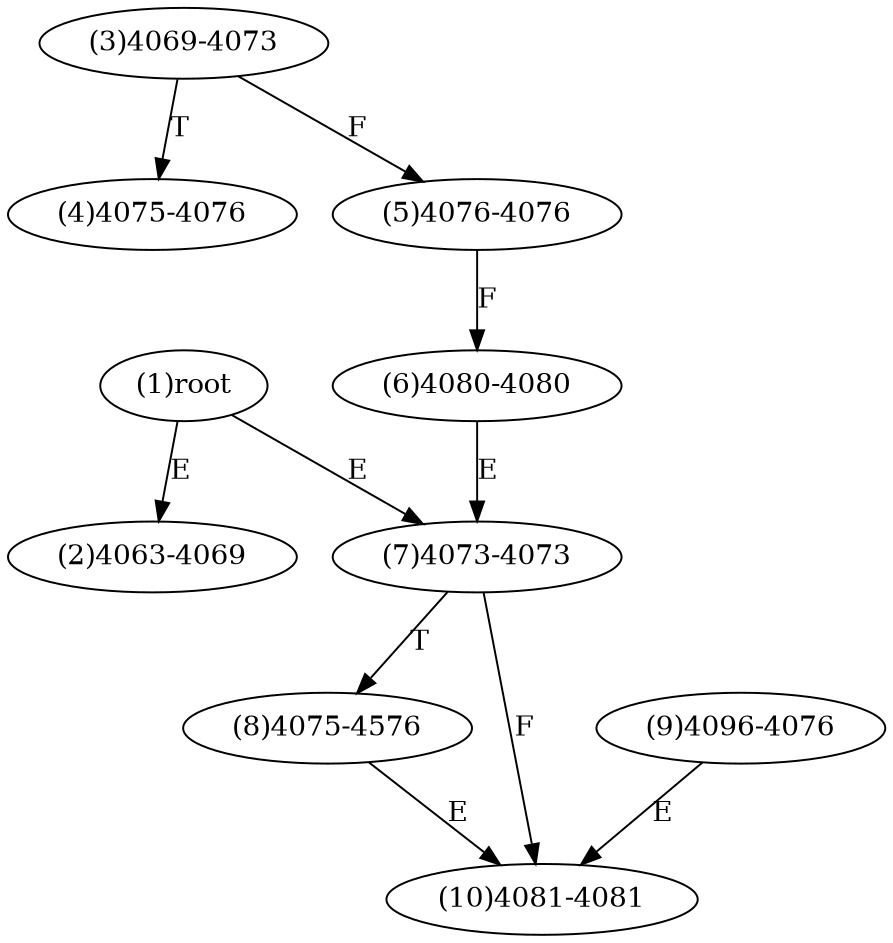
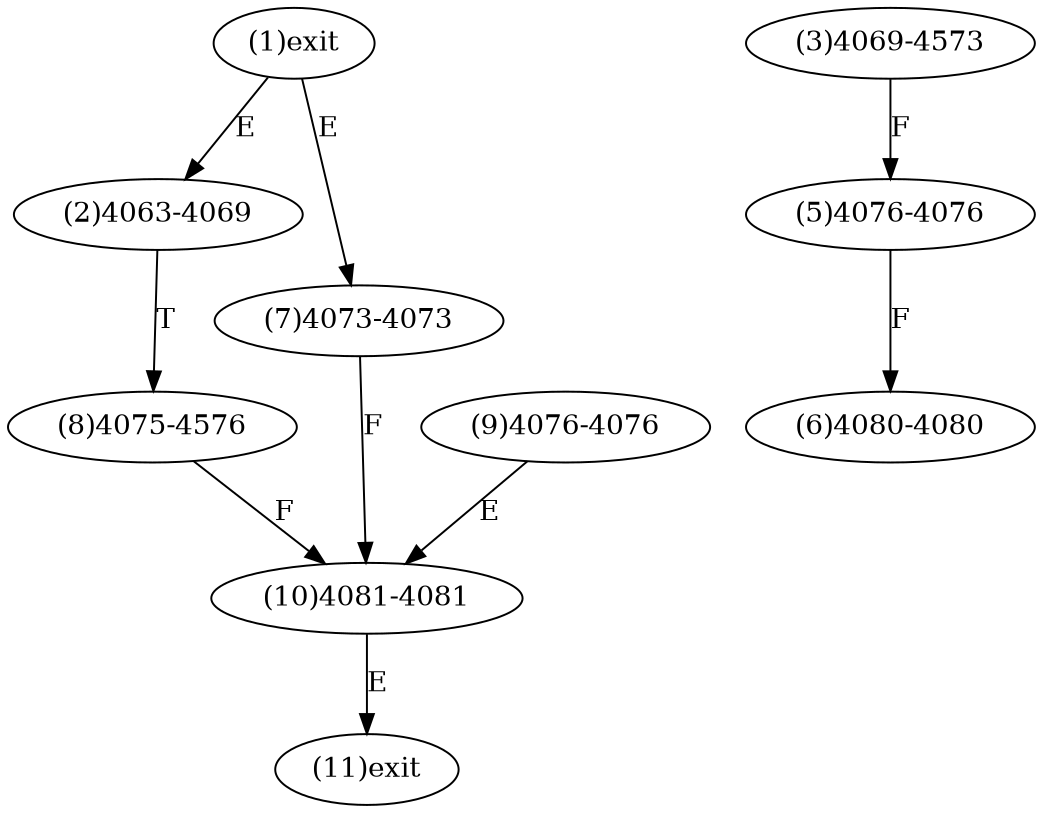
  digraph {
-   n1 [label="(1)root"]
+   n1 [label="(1)exit"]
    n2 [label="(2)4063-4069"]
    n3 [label="(7)4073-4073"]
    n4 [label="(8)4075-4576"]
    n5 [label="(10)4081-4081"]
-   n6 [label="(3)4069-4073"]
-   n7 [label="(4)4075-4076"]
+   n6 [label="(3)4069-4573"]
    n8 [label="(5)4076-4076"]
    n9 [label="(6)4080-4080"]
-   n11 [label="(9)4096-4076"]
+   n10 [label="(11)exit"]
+   n11 [label="(9)4076-4076"]
    n1 -> n2 [label=E]
    n1 -> n3 [label=E]
-   n3 -> n4 [label=T]
+   n2 -> n4 [label=T]
    n3 -> n5 [label=F]
-   n4 -> n5 [label=E]
-   n6 -> n7 [label=T]
+   n4 -> n5 [label=F]
+   n5 -> n10 [label=E]
    n6 -> n8 [label=F]
    n8 -> n9 [label=F]
-   n9 -> n3 [label=E]
    n11 -> n5 [label=E]
  }
